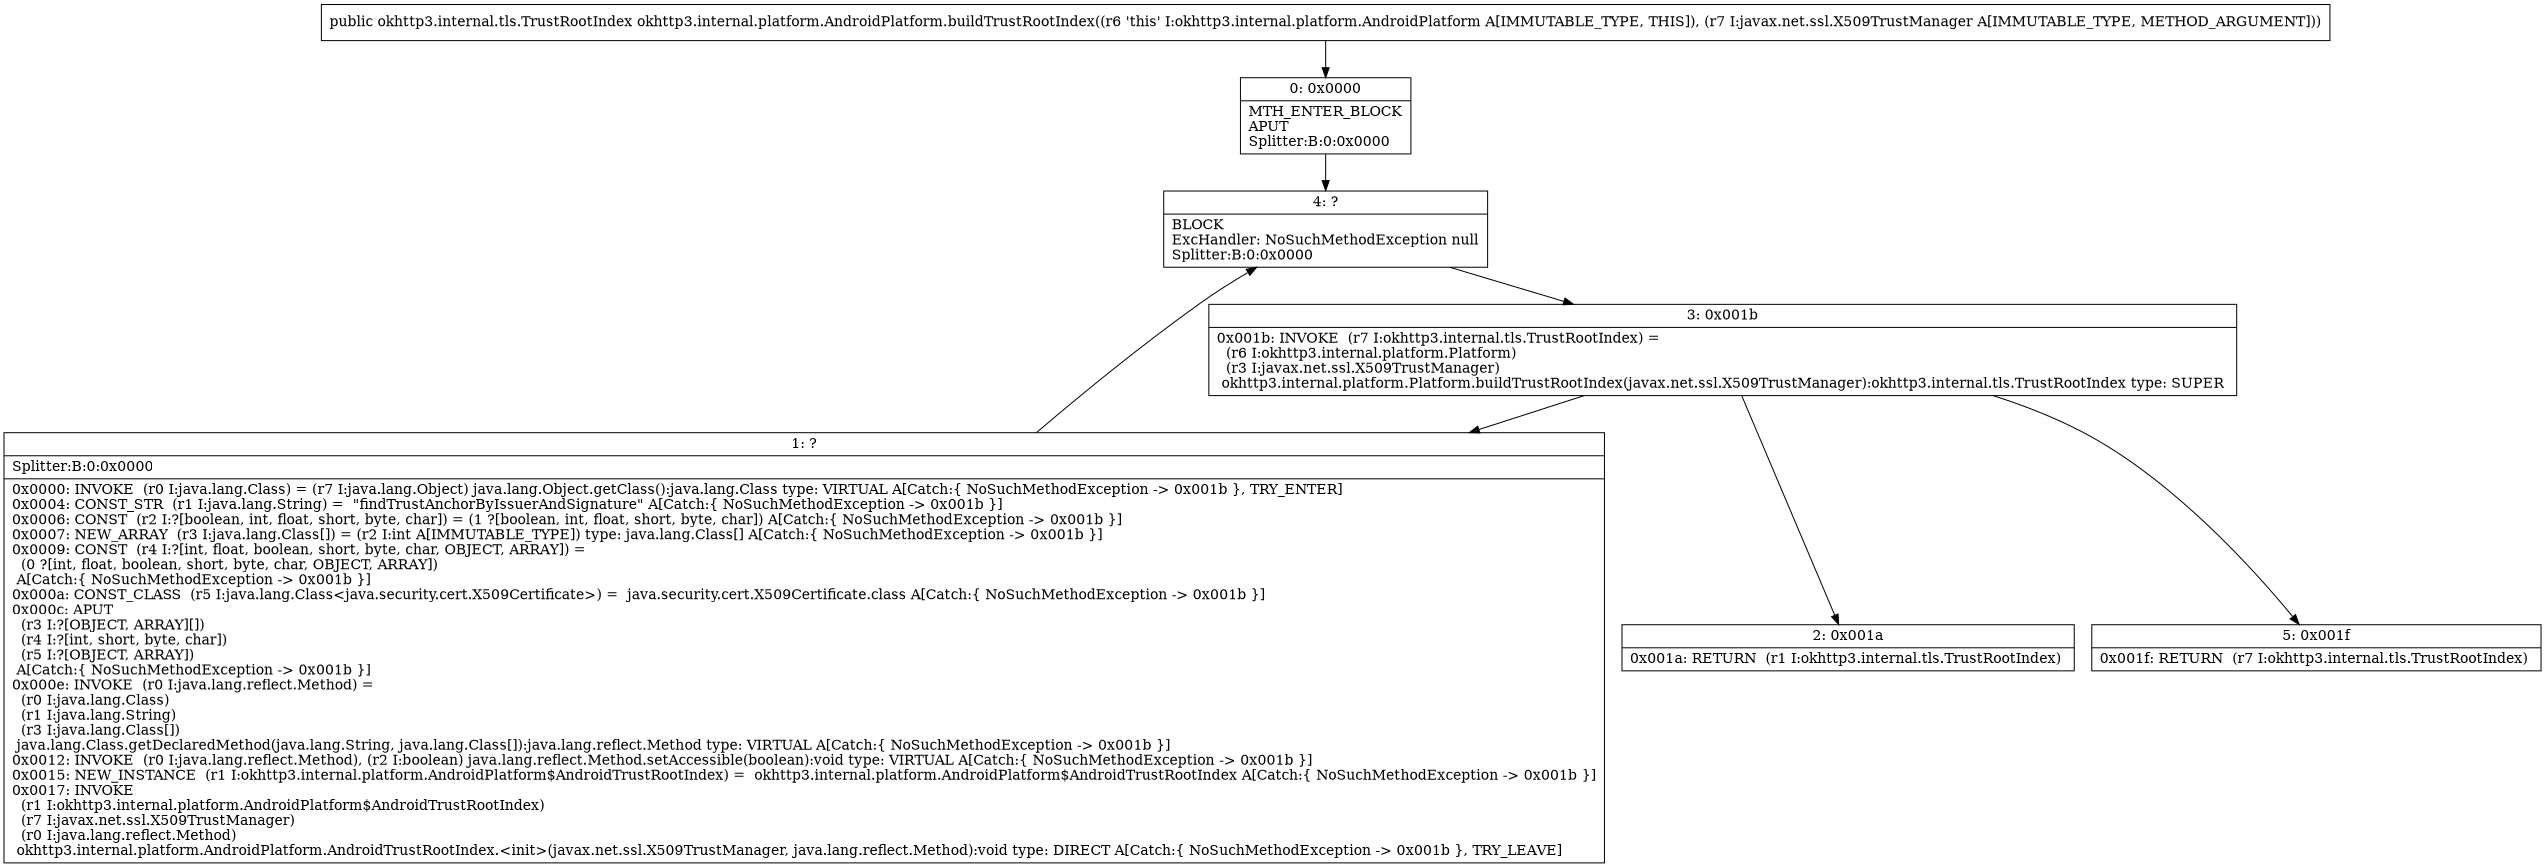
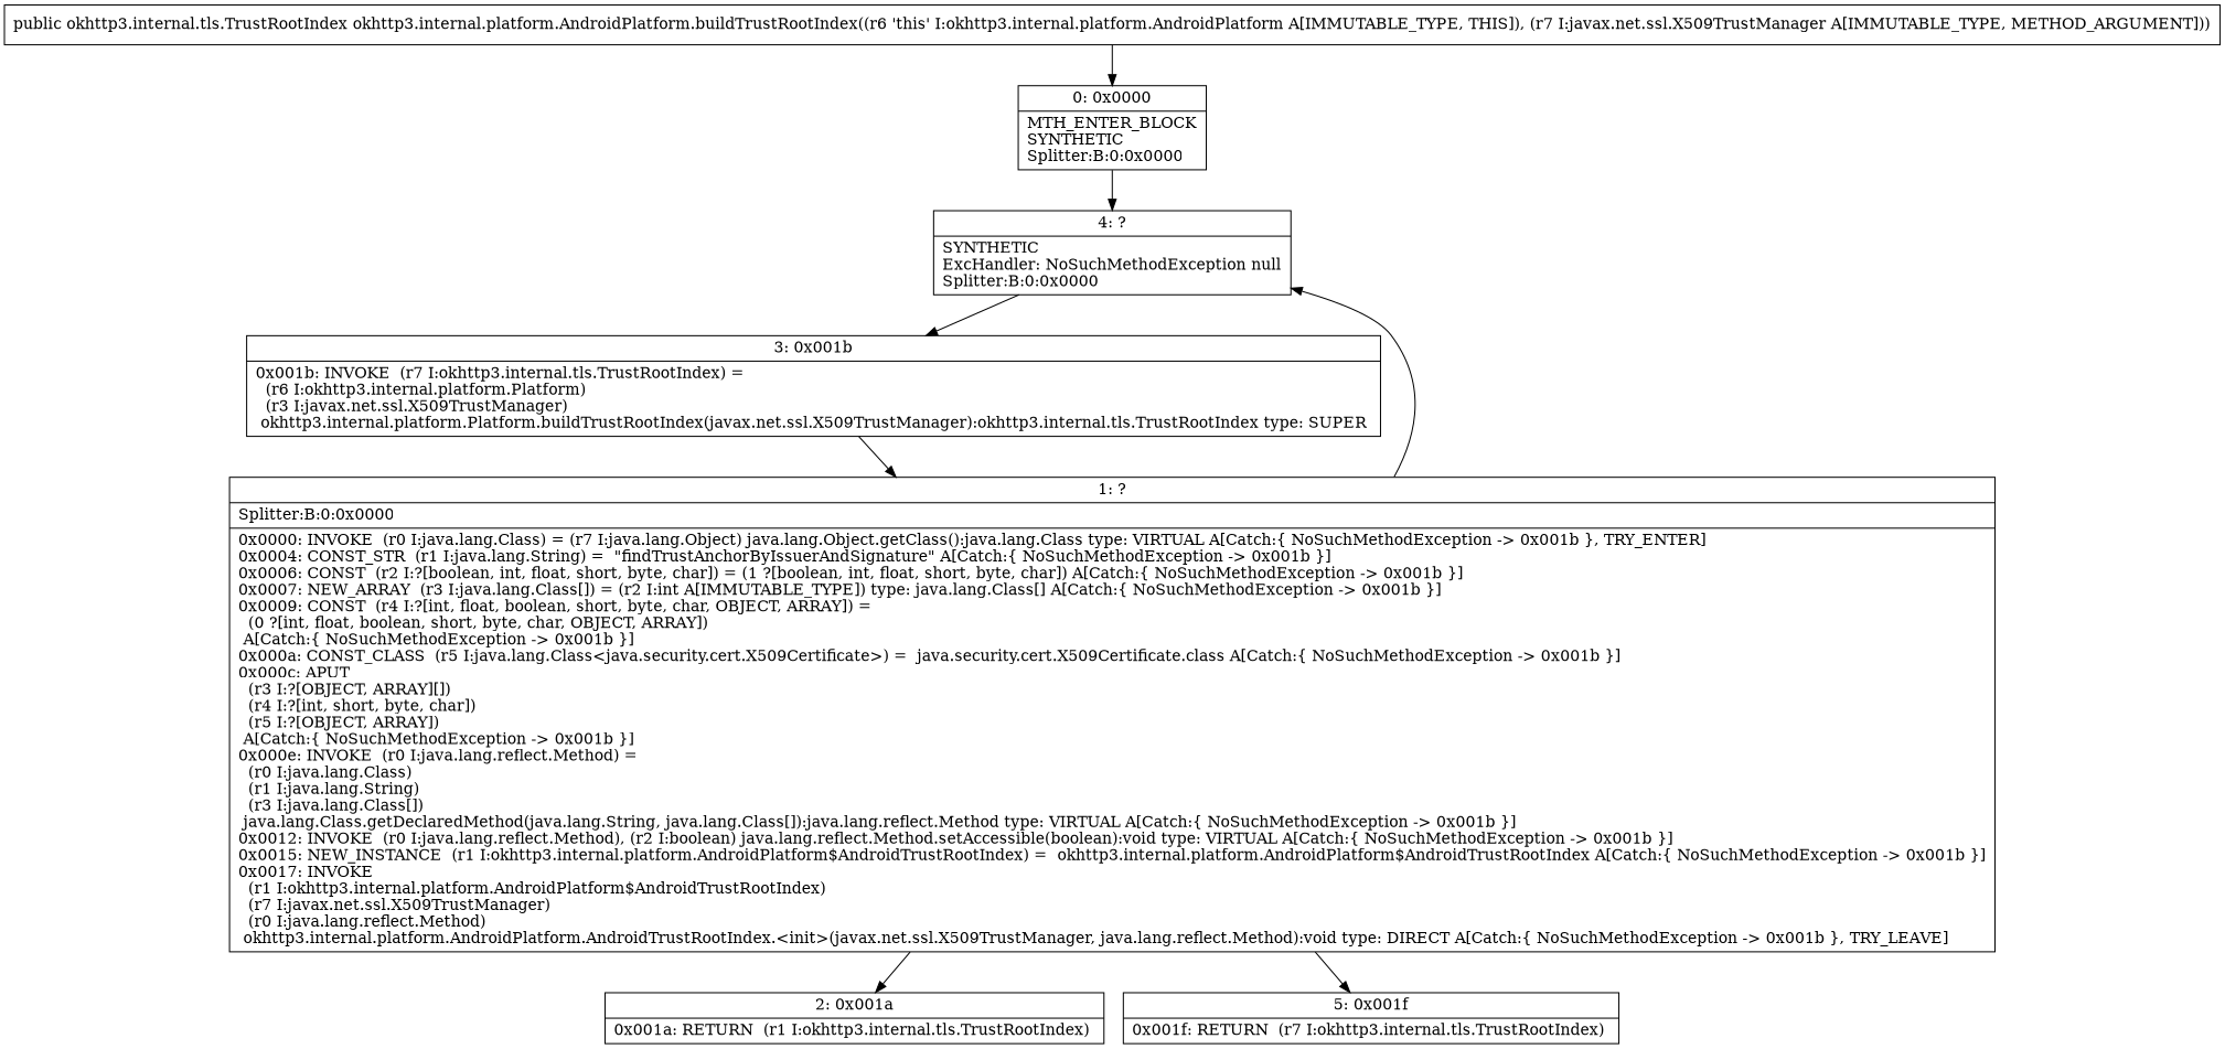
  digraph {
    fontname="DejaVu Serif"
    node [fontname="DejaVu Serif" shape=record]
    edge [fontname="DejaVu Serif"]
-   n1 [label="{0\:\ 0x0000|MTH_ENTER_BLOCK\lAPUT\lSplitter:B:0:0x0000\l}"]
-   n2 [label="{4\:\ ?|BLOCK\lExcHandler: NoSuchMethodException null\lSplitter:B:0:0x0000\l}"]
+   n1 [label="{0\:\ 0x0000|MTH_ENTER_BLOCK\lSYNTHETIC\lSplitter:B:0:0x0000\l}"]
+   n2 [label="{4\:\ ?|SYNTHETIC\lExcHandler: NoSuchMethodException null\lSplitter:B:0:0x0000\l}"]
    n3 [label="{1\:\ ?|Splitter:B:0:0x0000\l|0x0000: INVOKE  (r0 I:java.lang.Class) = (r7 I:java.lang.Object) java.lang.Object.getClass():java.lang.Class type: VIRTUAL A[Catch:\{ NoSuchMethodException \-\> 0x001b \}, TRY_ENTER]\l0x0004: CONST_STR  (r1 I:java.lang.String) =  \"findTrustAnchorByIssuerAndSignature\" A[Catch:\{ NoSuchMethodException \-\> 0x001b \}]\l0x0006: CONST  (r2 I:?[boolean, int, float, short, byte, char]) = (1 ?[boolean, int, float, short, byte, char]) A[Catch:\{ NoSuchMethodException \-\> 0x001b \}]\l0x0007: NEW_ARRAY  (r3 I:java.lang.Class[]) = (r2 I:int A[IMMUTABLE_TYPE]) type: java.lang.Class[] A[Catch:\{ NoSuchMethodException \-\> 0x001b \}]\l0x0009: CONST  (r4 I:?[int, float, boolean, short, byte, char, OBJECT, ARRAY]) = \l  (0 ?[int, float, boolean, short, byte, char, OBJECT, ARRAY])\l A[Catch:\{ NoSuchMethodException \-\> 0x001b \}]\l0x000a: CONST_CLASS  (r5 I:java.lang.Class\<java.security.cert.X509Certificate\>) =  java.security.cert.X509Certificate.class A[Catch:\{ NoSuchMethodException \-\> 0x001b \}]\l0x000c: APUT  \l  (r3 I:?[OBJECT, ARRAY][])\l  (r4 I:?[int, short, byte, char])\l  (r5 I:?[OBJECT, ARRAY])\l A[Catch:\{ NoSuchMethodException \-\> 0x001b \}]\l0x000e: INVOKE  (r0 I:java.lang.reflect.Method) = \l  (r0 I:java.lang.Class)\l  (r1 I:java.lang.String)\l  (r3 I:java.lang.Class[])\l java.lang.Class.getDeclaredMethod(java.lang.String, java.lang.Class[]):java.lang.reflect.Method type: VIRTUAL A[Catch:\{ NoSuchMethodException \-\> 0x001b \}]\l0x0012: INVOKE  (r0 I:java.lang.reflect.Method), (r2 I:boolean) java.lang.reflect.Method.setAccessible(boolean):void type: VIRTUAL A[Catch:\{ NoSuchMethodException \-\> 0x001b \}]\l0x0015: NEW_INSTANCE  (r1 I:okhttp3.internal.platform.AndroidPlatform$AndroidTrustRootIndex) =  okhttp3.internal.platform.AndroidPlatform$AndroidTrustRootIndex A[Catch:\{ NoSuchMethodException \-\> 0x001b \}]\l0x0017: INVOKE  \l  (r1 I:okhttp3.internal.platform.AndroidPlatform$AndroidTrustRootIndex)\l  (r7 I:javax.net.ssl.X509TrustManager)\l  (r0 I:java.lang.reflect.Method)\l okhttp3.internal.platform.AndroidPlatform.AndroidTrustRootIndex.\<init\>(javax.net.ssl.X509TrustManager, java.lang.reflect.Method):void type: DIRECT A[Catch:\{ NoSuchMethodException \-\> 0x001b \}, TRY_LEAVE]\l}"]
    n4 [label="{2\:\ 0x001a|0x001a: RETURN  (r1 I:okhttp3.internal.tls.TrustRootIndex) \l}"]
    n5 [label="{3\:\ 0x001b|0x001b: INVOKE  (r7 I:okhttp3.internal.tls.TrustRootIndex) = \l  (r6 I:okhttp3.internal.platform.Platform)\l  (r3 I:javax.net.ssl.X509TrustManager)\l okhttp3.internal.platform.Platform.buildTrustRootIndex(javax.net.ssl.X509TrustManager):okhttp3.internal.tls.TrustRootIndex type: SUPER \l}"]
    n6 [label="{5\:\ 0x001f|0x001f: RETURN  (r7 I:okhttp3.internal.tls.TrustRootIndex) \l}"]
    n7 [label="{public okhttp3.internal.tls.TrustRootIndex okhttp3.internal.platform.AndroidPlatform.buildTrustRootIndex((r6 'this' I:okhttp3.internal.platform.AndroidPlatform A[IMMUTABLE_TYPE, THIS]), (r7 I:javax.net.ssl.X509TrustManager A[IMMUTABLE_TYPE, METHOD_ARGUMENT])) }"]
    n1 -> n2
    n2 -> n5
    n3 -> n2
-   n5 -> n4
+   n3 -> n4
    n5 -> n3
-   n5 -> n6
+   n3 -> n6
    n7 -> n1
  }
